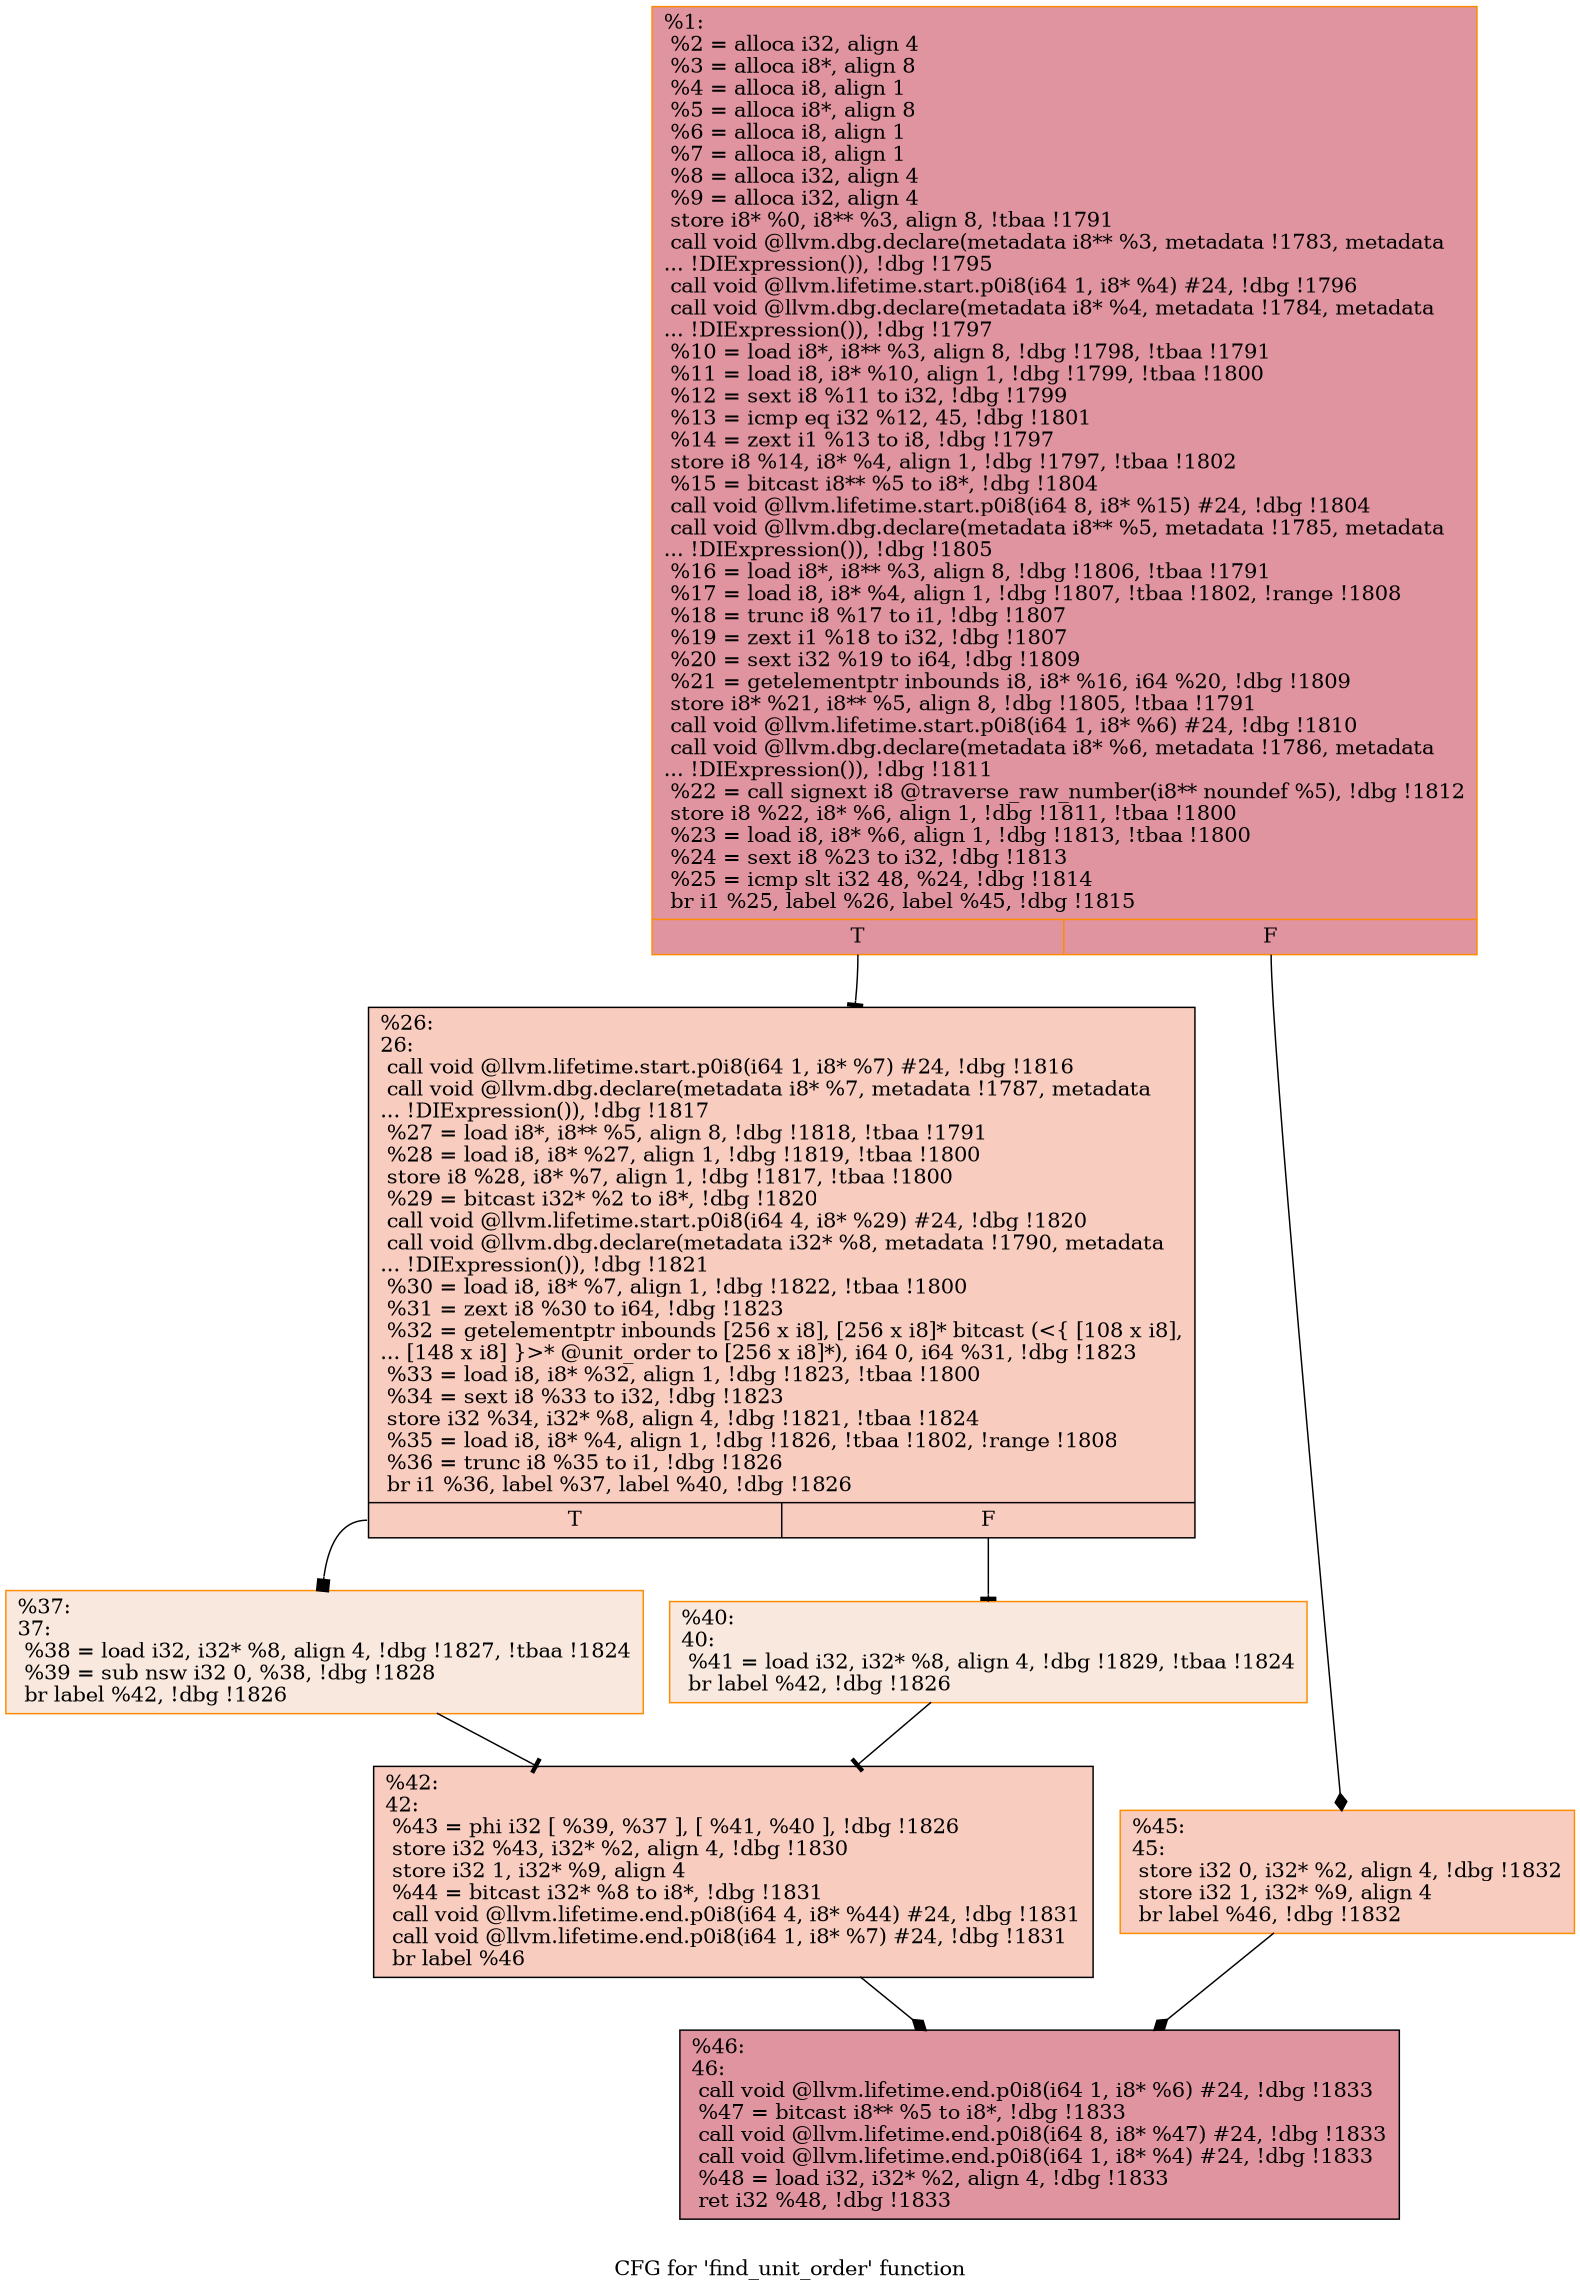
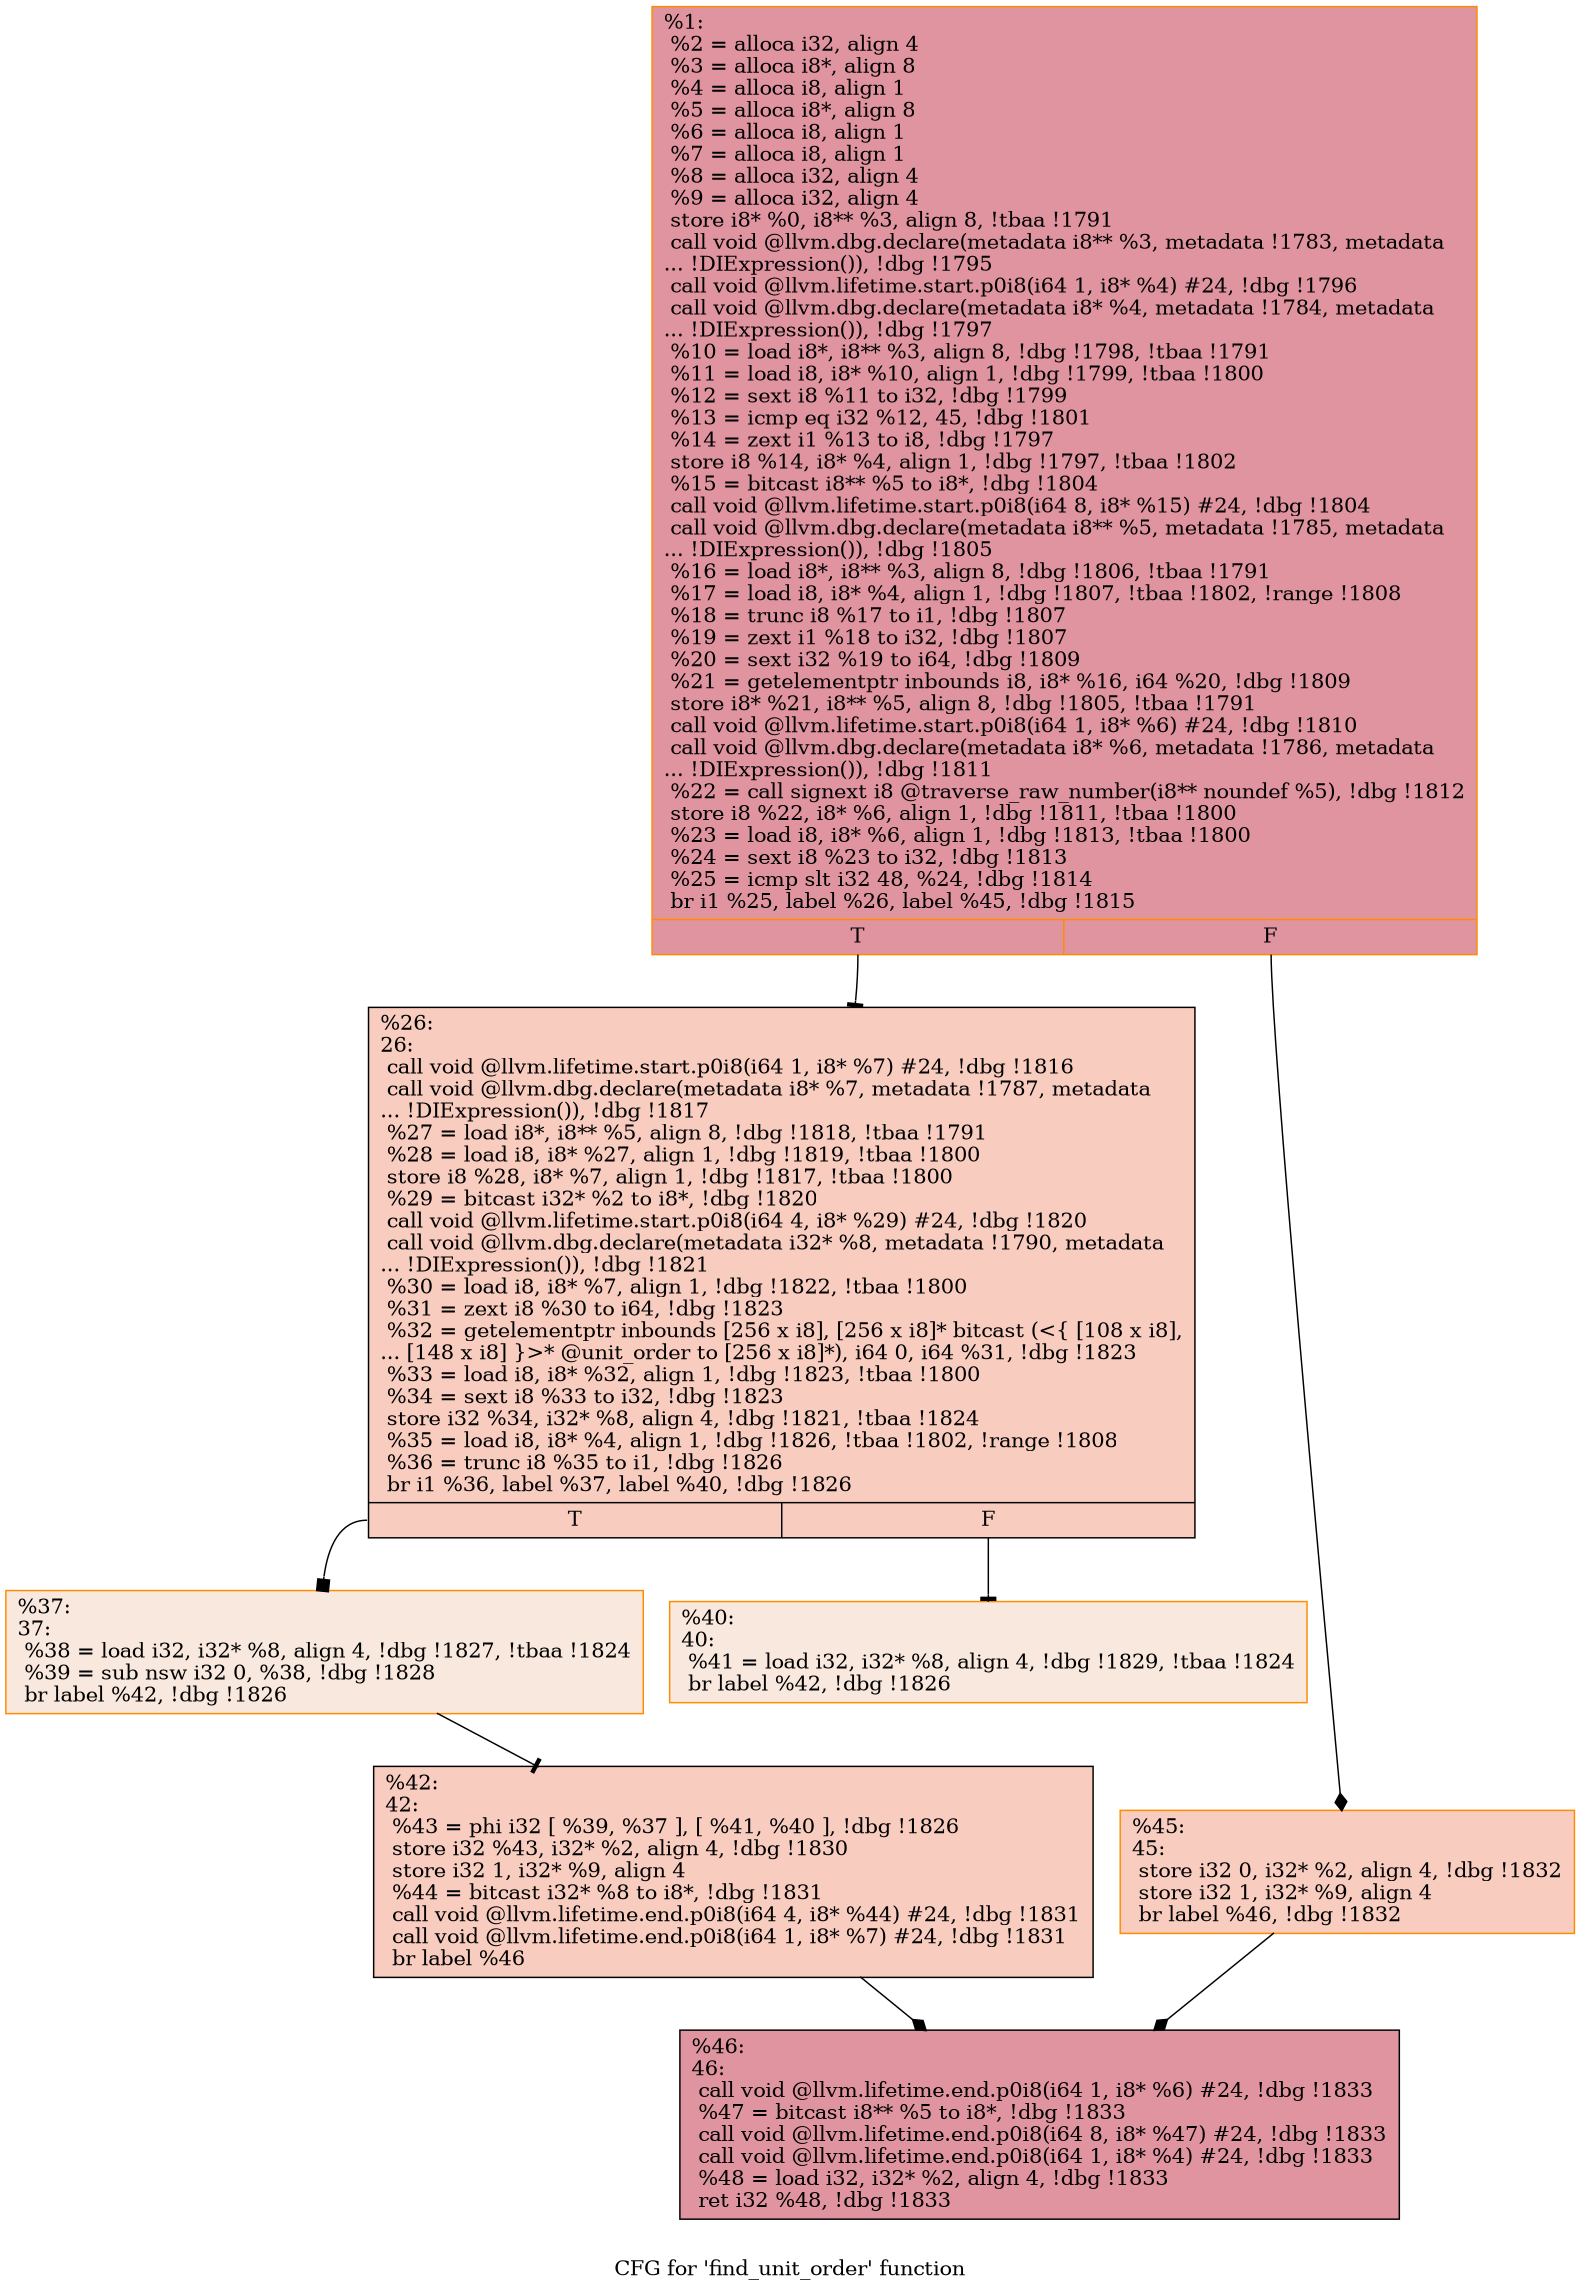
  digraph {
    label="CFG for 'find_unit_order' function"
    node [color=darkorange fillcolor="#f08b6e70" shape=record style=filled]
    edge [arrowhead=tee]
    n1 [fillcolor="#b70d2870" label="{%1:\l  %2 = alloca i32, align 4\l  %3 = alloca i8*, align 8\l  %4 = alloca i8, align 1\l  %5 = alloca i8*, align 8\l  %6 = alloca i8, align 1\l  %7 = alloca i8, align 1\l  %8 = alloca i32, align 4\l  %9 = alloca i32, align 4\l  store i8* %0, i8** %3, align 8, !tbaa !1791\l  call void @llvm.dbg.declare(metadata i8** %3, metadata !1783, metadata\l... !DIExpression()), !dbg !1795\l  call void @llvm.lifetime.start.p0i8(i64 1, i8* %4) #24, !dbg !1796\l  call void @llvm.dbg.declare(metadata i8* %4, metadata !1784, metadata\l... !DIExpression()), !dbg !1797\l  %10 = load i8*, i8** %3, align 8, !dbg !1798, !tbaa !1791\l  %11 = load i8, i8* %10, align 1, !dbg !1799, !tbaa !1800\l  %12 = sext i8 %11 to i32, !dbg !1799\l  %13 = icmp eq i32 %12, 45, !dbg !1801\l  %14 = zext i1 %13 to i8, !dbg !1797\l  store i8 %14, i8* %4, align 1, !dbg !1797, !tbaa !1802\l  %15 = bitcast i8** %5 to i8*, !dbg !1804\l  call void @llvm.lifetime.start.p0i8(i64 8, i8* %15) #24, !dbg !1804\l  call void @llvm.dbg.declare(metadata i8** %5, metadata !1785, metadata\l... !DIExpression()), !dbg !1805\l  %16 = load i8*, i8** %3, align 8, !dbg !1806, !tbaa !1791\l  %17 = load i8, i8* %4, align 1, !dbg !1807, !tbaa !1802, !range !1808\l  %18 = trunc i8 %17 to i1, !dbg !1807\l  %19 = zext i1 %18 to i32, !dbg !1807\l  %20 = sext i32 %19 to i64, !dbg !1809\l  %21 = getelementptr inbounds i8, i8* %16, i64 %20, !dbg !1809\l  store i8* %21, i8** %5, align 8, !dbg !1805, !tbaa !1791\l  call void @llvm.lifetime.start.p0i8(i64 1, i8* %6) #24, !dbg !1810\l  call void @llvm.dbg.declare(metadata i8* %6, metadata !1786, metadata\l... !DIExpression()), !dbg !1811\l  %22 = call signext i8 @traverse_raw_number(i8** noundef %5), !dbg !1812\l  store i8 %22, i8* %6, align 1, !dbg !1811, !tbaa !1800\l  %23 = load i8, i8* %6, align 1, !dbg !1813, !tbaa !1800\l  %24 = sext i8 %23 to i32, !dbg !1813\l  %25 = icmp slt i32 48, %24, !dbg !1814\l  br i1 %25, label %26, label %45, !dbg !1815\l|{<s0>T|<s1>F}}"]
    n2 [color=black label="{%26:\l26:                                               \l  call void @llvm.lifetime.start.p0i8(i64 1, i8* %7) #24, !dbg !1816\l  call void @llvm.dbg.declare(metadata i8* %7, metadata !1787, metadata\l... !DIExpression()), !dbg !1817\l  %27 = load i8*, i8** %5, align 8, !dbg !1818, !tbaa !1791\l  %28 = load i8, i8* %27, align 1, !dbg !1819, !tbaa !1800\l  store i8 %28, i8* %7, align 1, !dbg !1817, !tbaa !1800\l  %29 = bitcast i32* %2 to i8*, !dbg !1820\l  call void @llvm.lifetime.start.p0i8(i64 4, i8* %29) #24, !dbg !1820\l  call void @llvm.dbg.declare(metadata i32* %8, metadata !1790, metadata\l... !DIExpression()), !dbg !1821\l  %30 = load i8, i8* %7, align 1, !dbg !1822, !tbaa !1800\l  %31 = zext i8 %30 to i64, !dbg !1823\l  %32 = getelementptr inbounds [256 x i8], [256 x i8]* bitcast (\<\{ [108 x i8],\l... [148 x i8] \}\>* @unit_order to [256 x i8]*), i64 0, i64 %31, !dbg !1823\l  %33 = load i8, i8* %32, align 1, !dbg !1823, !tbaa !1800\l  %34 = sext i8 %33 to i32, !dbg !1823\l  store i32 %34, i32* %8, align 4, !dbg !1821, !tbaa !1824\l  %35 = load i8, i8* %4, align 1, !dbg !1826, !tbaa !1802, !range !1808\l  %36 = trunc i8 %35 to i1, !dbg !1826\l  br i1 %36, label %37, label %40, !dbg !1826\l|{<s0>T|<s1>F}}"]
    n3 [label="{%45:\l45:                                               \l  store i32 0, i32* %2, align 4, !dbg !1832\l  store i32 1, i32* %9, align 4\l  br label %46, !dbg !1832\l}"]
    n4 [fillcolor="#f2cab570" label="{%37:\l37:                                               \l  %38 = load i32, i32* %8, align 4, !dbg !1827, !tbaa !1824\l  %39 = sub nsw i32 0, %38, !dbg !1828\l  br label %42, !dbg !1826\l}"]
    n5 [fillcolor="#f2cab570" label="{%40:\l40:                                               \l  %41 = load i32, i32* %8, align 4, !dbg !1829, !tbaa !1824\l  br label %42, !dbg !1826\l}"]
    n6 [color=black fillcolor="#b70d2870" label="{%46:\l46:                                               \l  call void @llvm.lifetime.end.p0i8(i64 1, i8* %6) #24, !dbg !1833\l  %47 = bitcast i8** %5 to i8*, !dbg !1833\l  call void @llvm.lifetime.end.p0i8(i64 8, i8* %47) #24, !dbg !1833\l  call void @llvm.lifetime.end.p0i8(i64 1, i8* %4) #24, !dbg !1833\l  %48 = load i32, i32* %2, align 4, !dbg !1833\l  ret i32 %48, !dbg !1833\l}"]
    n7 [color=black label="{%42:\l42:                                               \l  %43 = phi i32 [ %39, %37 ], [ %41, %40 ], !dbg !1826\l  store i32 %43, i32* %2, align 4, !dbg !1830\l  store i32 1, i32* %9, align 4\l  %44 = bitcast i32* %8 to i8*, !dbg !1831\l  call void @llvm.lifetime.end.p0i8(i64 4, i8* %44) #24, !dbg !1831\l  call void @llvm.lifetime.end.p0i8(i64 1, i8* %7) #24, !dbg !1831\l  br label %46\l}"]
    n1 -> n2 [tailport=s0]
    n1 -> n3 [arrowhead=diamond tailport=s1]
    n2 -> n4 [arrowhead=box tailport=s0]
    n2 -> n5 [tailport=s1]
    n3 -> n6 [arrowhead=diamond]
    n4 -> n7
-   n5 -> n7
    n7 -> n6 [arrowhead=diamond]
  }
